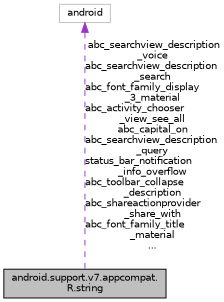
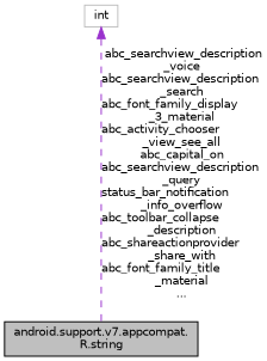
  digraph {
    node [fontname=Helvetica fontsize=10 shape=record style=filled]
    n1 [color=black fillcolor=grey75 fontcolor=black height=0.2 label="android.support.v7.appcompat.\lR.string" width=0.4]
-   n2 [color=grey75 fillcolor=white height=0.2 label=android width=0.4]
+   n2 [color=grey75 fillcolor=white height=0.2 label=int width=0.4]
    n2 -> n1 [color=darkorchid3 dir=back fontname=Helvetica fontsize=10 label=" abc_searchview_description\l_voice\nabc_searchview_description\l_search\nabc_font_family_display\l_3_material\nabc_activity_chooser\l_view_see_all\nabc_capital_on\nabc_searchview_description\l_query\nstatus_bar_notification\l_info_overflow\nabc_toolbar_collapse\l_description\nabc_shareactionprovider\l_share_with\nabc_font_family_title\l_material\n..." labelfontname=Helvetica labelfontsize=10 style=dashed]
  }
